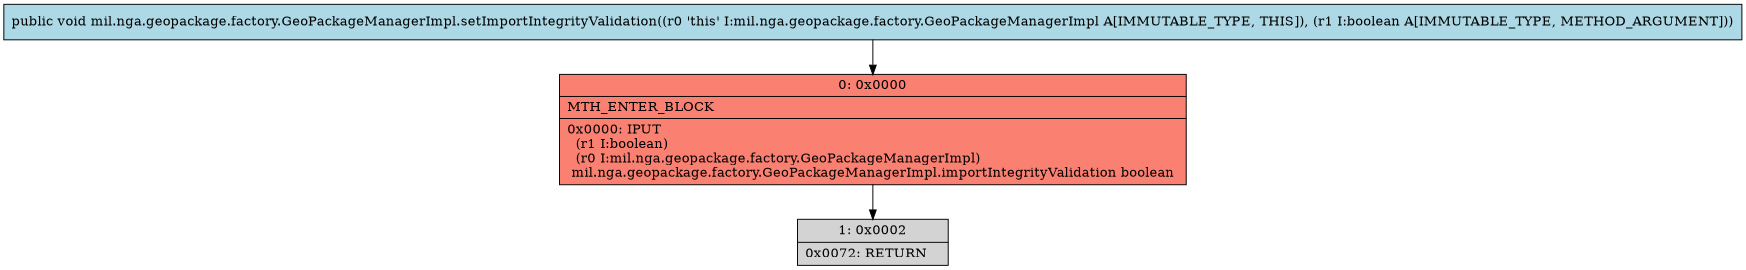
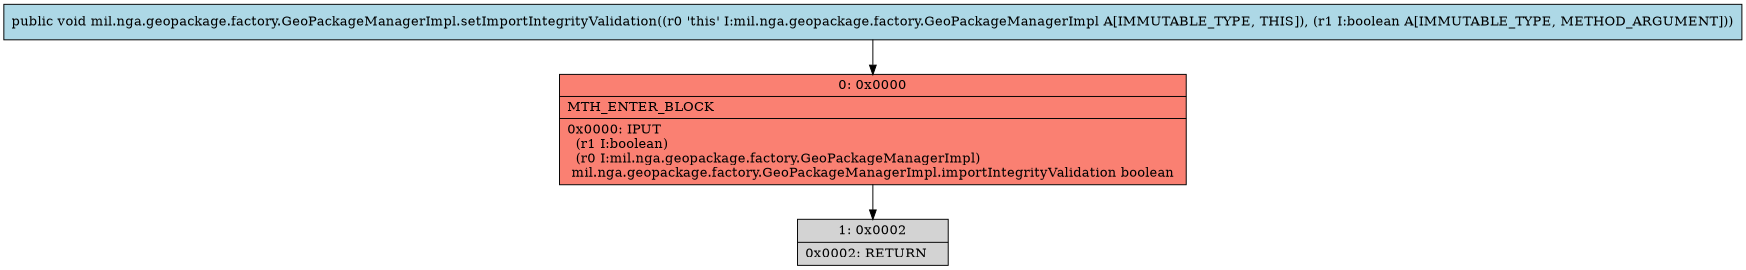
  digraph {
    node [shape=record style=filled]
    n1 [label="{0\:\ 0x0000|MTH_ENTER_BLOCK\l|0x0000: IPUT  \l  (r1 I:boolean)\l  (r0 I:mil.nga.geopackage.factory.GeoPackageManagerImpl)\l mil.nga.geopackage.factory.GeoPackageManagerImpl.importIntegrityValidation boolean \l}" fillcolor=salmon]
-   n2 [label="{1\:\ 0x0002|0x0072: RETURN   \l}" fillcolor=lightgrey]
+   n2 [label="{1\:\ 0x0002|0x0002: RETURN   \l}" fillcolor=lightgrey]
    n3 [label="{public void mil.nga.geopackage.factory.GeoPackageManagerImpl.setImportIntegrityValidation((r0 'this' I:mil.nga.geopackage.factory.GeoPackageManagerImpl A[IMMUTABLE_TYPE, THIS]), (r1 I:boolean A[IMMUTABLE_TYPE, METHOD_ARGUMENT])) }" fillcolor=lightblue]
    n1 -> n2
    n3 -> n1
  }
